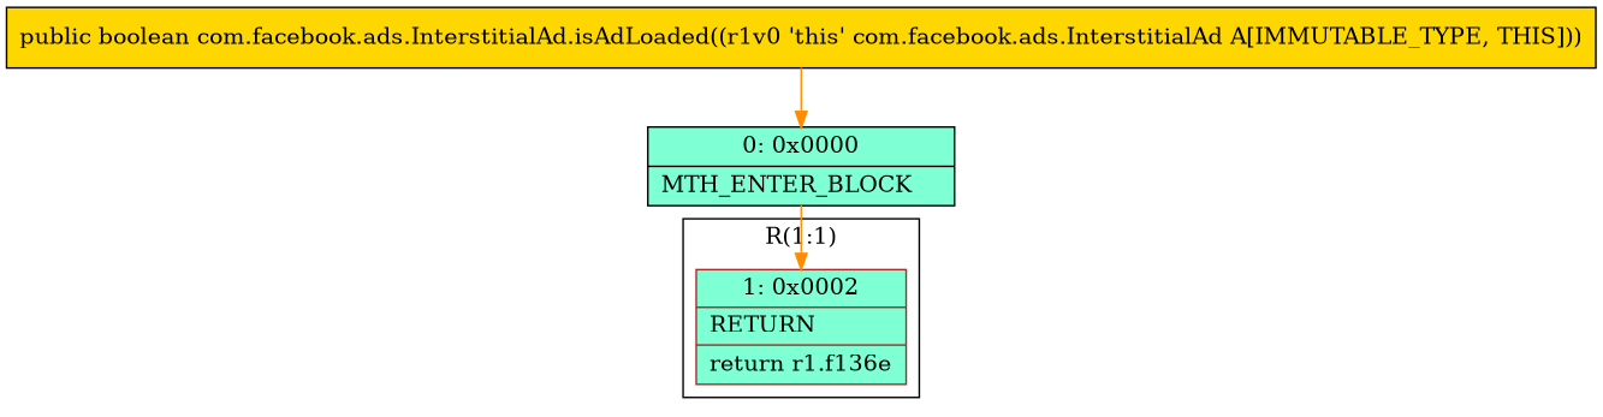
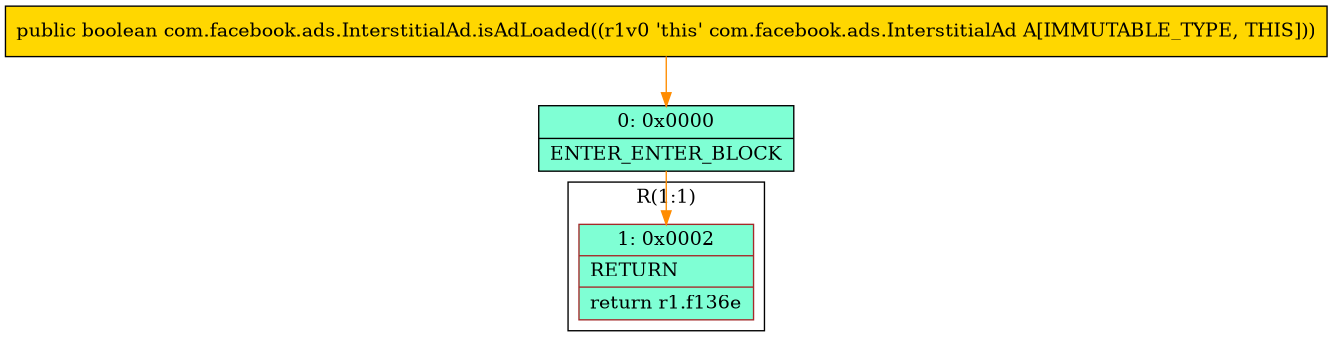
  digraph {
    node [color=black shape=record style=filled fillcolor=aquamarine]
    edge [color=darkorange]
    n1 [color=brown label="{1\:\ 0x0002|RETURN\l|return r1.f136e\l}"]
-   n2 [label="{0\:\ 0x0000|MTH_ENTER_BLOCK\l}"]
+   n2 [label="{0\:\ 0x0000|ENTER_ENTER_BLOCK\l}"]
    n3 [label="{public boolean com.facebook.ads.InterstitialAd.isAdLoaded((r1v0 'this' com.facebook.ads.InterstitialAd A[IMMUTABLE_TYPE, THIS])) }" fillcolor=gold]
    subgraph cluster_1 {
      label="R(1:1)"
      n1
    }
    n2 -> n1
    n3 -> n2
  }
